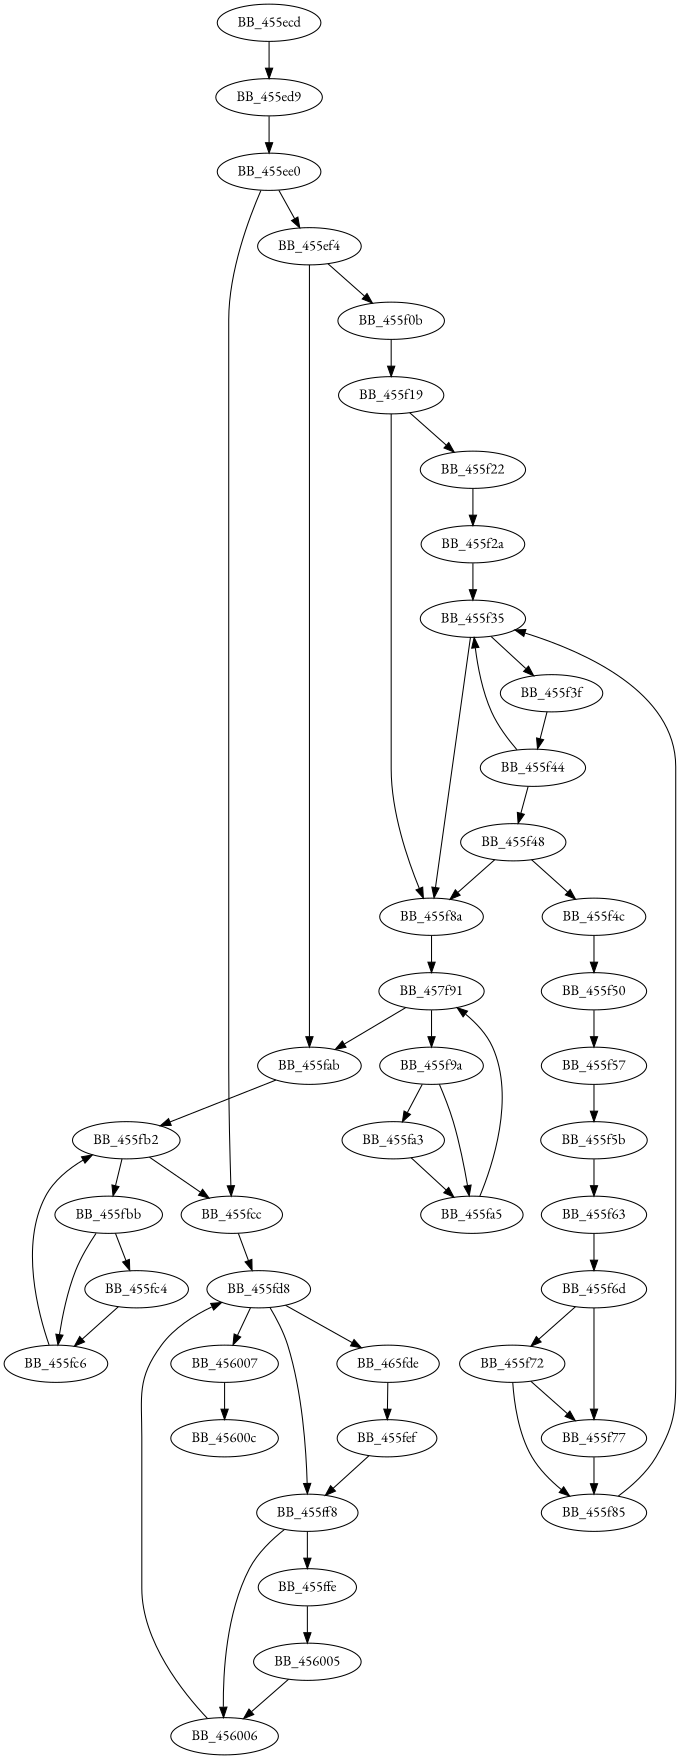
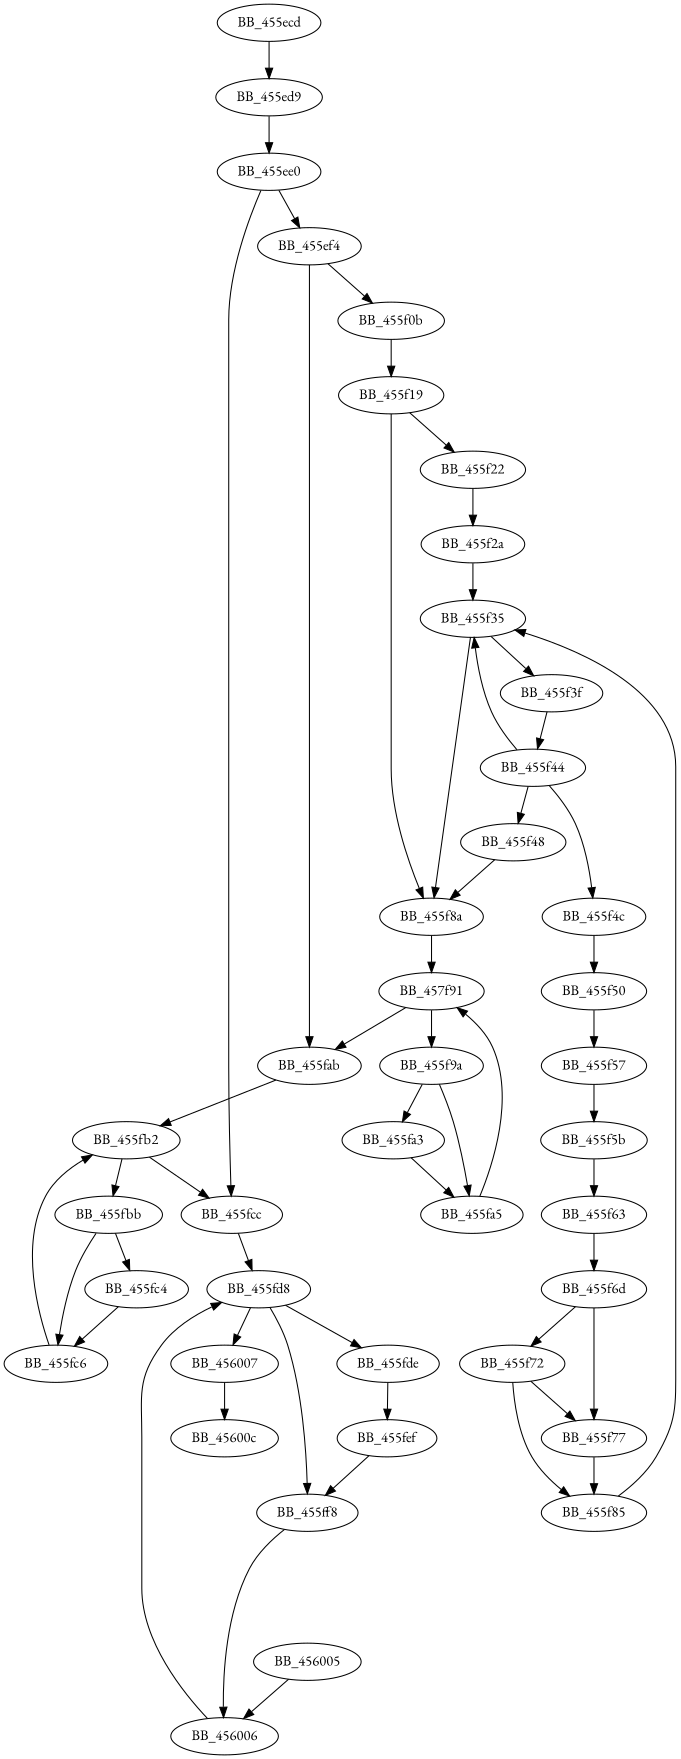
  digraph {
    fontname="EB Garamond"
    node [fontname="EB Garamond"]
    edge [fontname="EB Garamond"]
    BB_455ecd
    BB_455ed9
    BB_455ee0
    BB_455ef4
    BB_455fcc
    BB_455f0b
    BB_455fab
    BB_455fd8
    BB_455f19
    BB_455fb2
-   BB_455fde [label=BB_465fde]
+   BB_455fde
    BB_455ff8
    BB_456007
    BB_455f22
    BB_455f8a
    BB_455fbb
    BB_455f2a
    n18 [label=BB_457f91]
    BB_455f35
    BB_455f9a
    BB_455f3f
    BB_455f44
    BB_455f48
    BB_455f4c
    BB_455f50
    BB_455f57
    BB_455f5b
    BB_455f63
    BB_455f6d
    BB_455f72
    BB_455f77
    BB_455f85
    BB_455fa3
    BB_455fa5
    BB_455fc4
    BB_455fc6
    BB_455fef
-   BB_455ffe
    BB_456006
    BB_45600c
    BB_456005
    BB_455ecd -> BB_455ed9
    BB_455ed9 -> BB_455ee0
    BB_455ee0 -> BB_455ef4
    BB_455ee0 -> BB_455fcc
    BB_455ef4 -> BB_455f0b
    BB_455ef4 -> BB_455fab
    BB_455fcc -> BB_455fd8
    BB_455f0b -> BB_455f19
    BB_455fab -> BB_455fb2
    BB_455fd8 -> BB_455fde
    BB_455fd8 -> BB_455ff8
    BB_455fd8 -> BB_456007
    BB_455f19 -> BB_455f22
    BB_455f19 -> BB_455f8a
    BB_455fb2 -> BB_455fcc
    BB_455fb2 -> BB_455fbb
    BB_455fde -> BB_455fef
-   BB_455ff8 -> BB_455ffe
    BB_455ff8 -> BB_456006
    BB_456007 -> BB_45600c
    BB_455f22 -> BB_455f2a
    BB_455f8a -> n18
    BB_455fbb -> BB_455fc4
    BB_455fbb -> BB_455fc6
    BB_455f2a -> BB_455f35
    n18 -> BB_455fab
    n18 -> BB_455f9a
    BB_455f35 -> BB_455f8a
    BB_455f35 -> BB_455f3f
    BB_455f9a -> BB_455fa3
    BB_455f9a -> BB_455fa5
    BB_455f3f -> BB_455f44
    BB_455f44 -> BB_455f35
    BB_455f44 -> BB_455f48
    BB_455f48 -> BB_455f8a
-   BB_455f48 -> BB_455f4c
+   BB_455f44 -> BB_455f4c
    BB_455f4c -> BB_455f50
    BB_455f50 -> BB_455f57
    BB_455f57 -> BB_455f5b
    BB_455f5b -> BB_455f63
    BB_455f63 -> BB_455f6d
    BB_455f6d -> BB_455f72
    BB_455f6d -> BB_455f77
    BB_455f72 -> BB_455f77
    BB_455f72 -> BB_455f85
    BB_455f77 -> BB_455f85
    BB_455f85 -> BB_455f35
    BB_455fa3 -> BB_455fa5
    BB_455fa5 -> n18
    BB_455fc4 -> BB_455fc6
    BB_455fc6 -> BB_455fb2
    BB_455fef -> BB_455ff8
-   BB_455ffe -> BB_456005
    BB_456006 -> BB_455fd8
    BB_456005 -> BB_456006
  }
